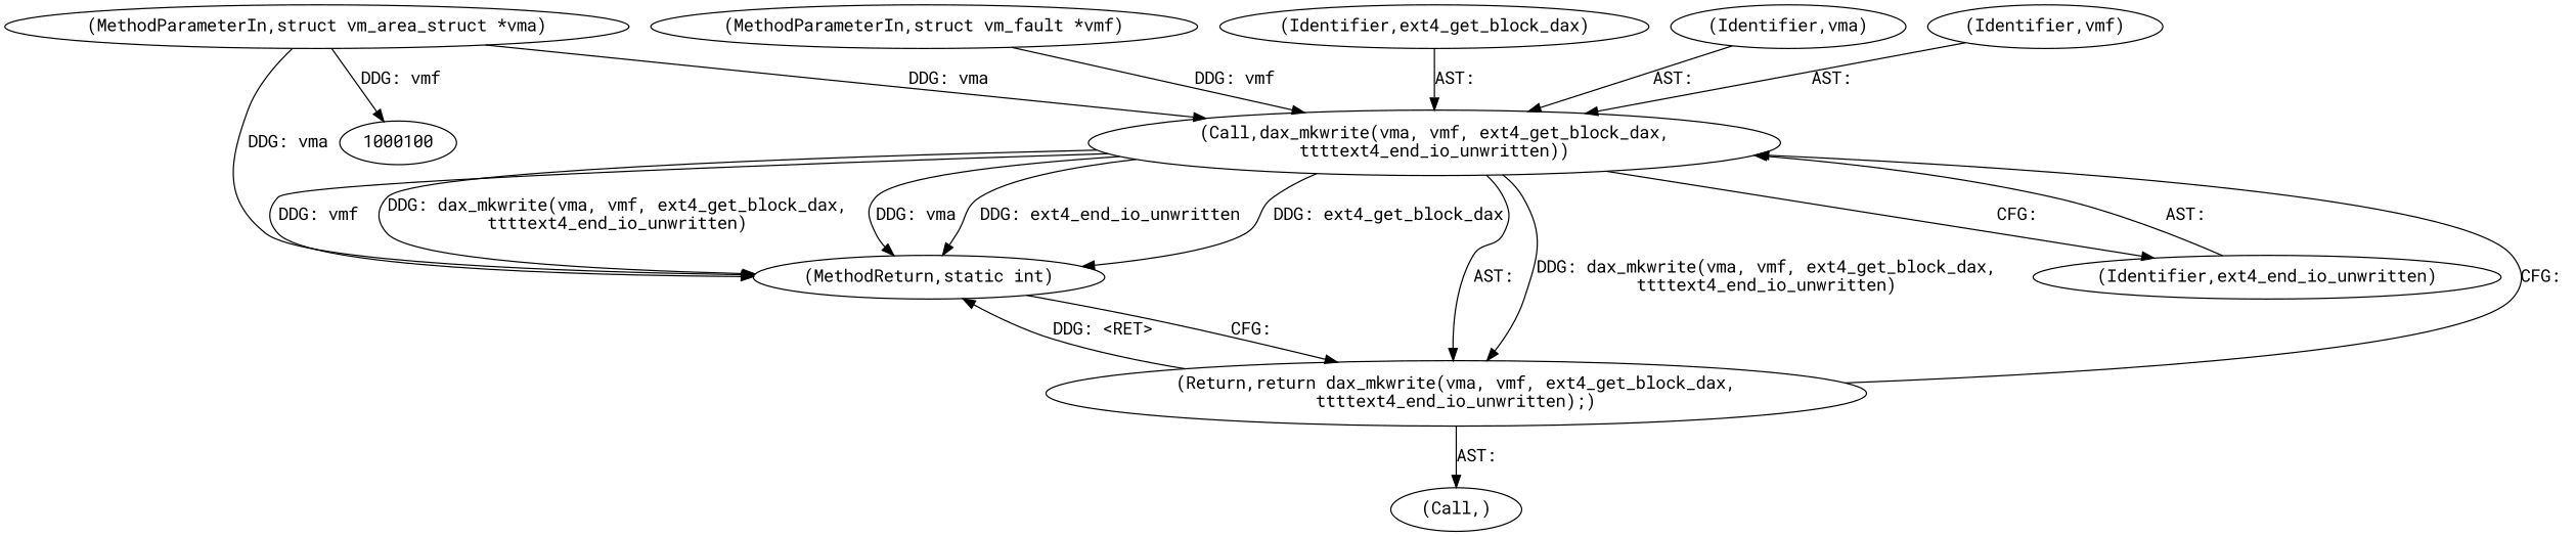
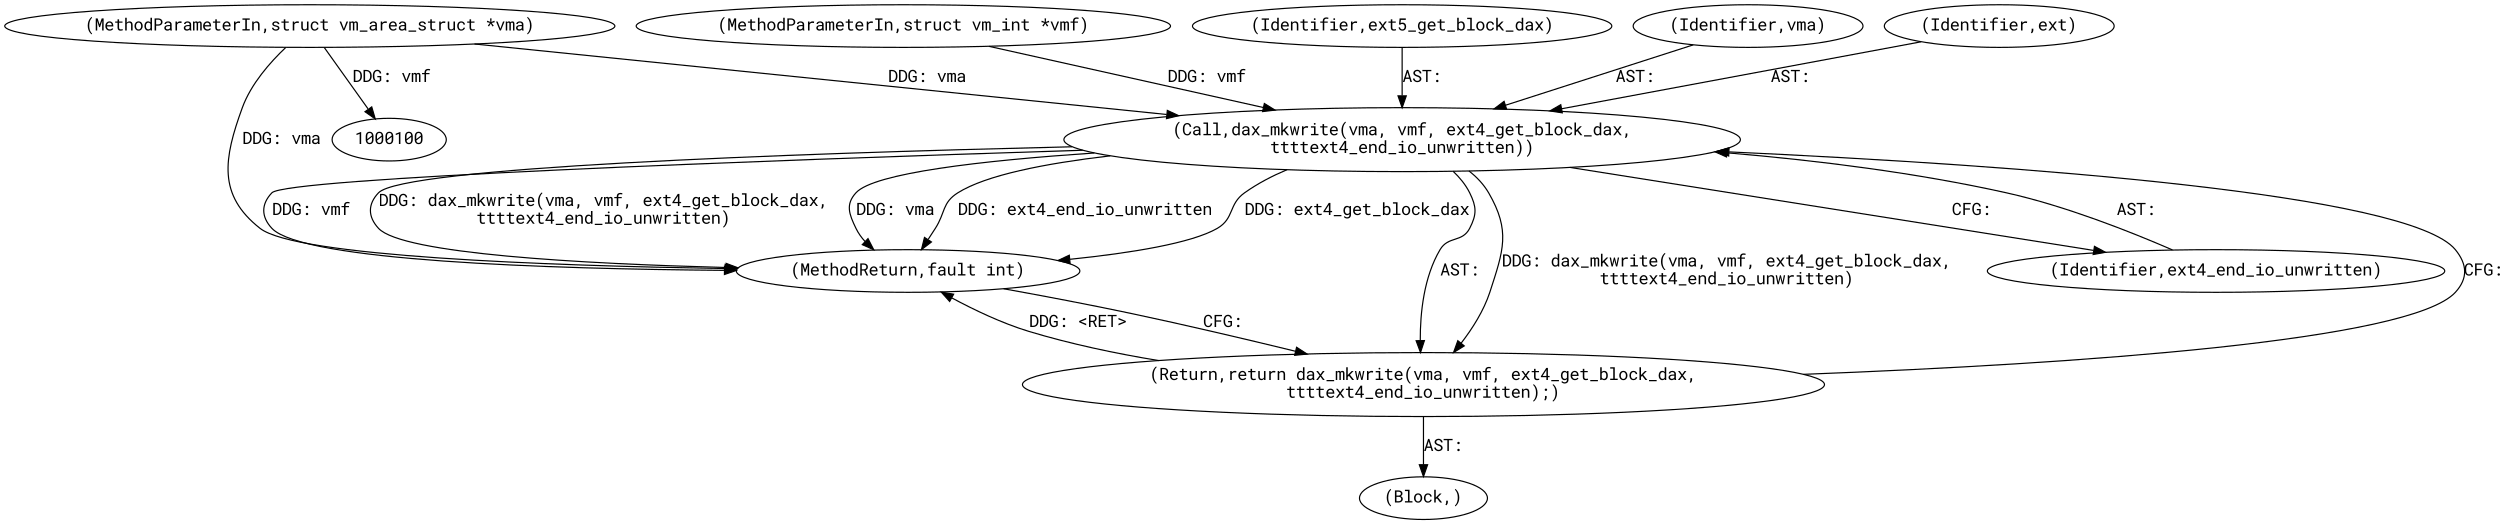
  digraph {
    fontname="Roboto Mono"
    node [fontname="Roboto Mono"]
    edge [fontname="Roboto Mono"]
    n1 [label="(MethodParameterIn,struct vm_area_struct *vma)"]
    n2 [label="(Call,dax_mkwrite(vma, vmf, ext4_get_block_dax,\n\t\t\t\text4_end_io_unwritten))"]
-   n3 [label="(MethodReturn,static int)"]
+   n3 [label="(MethodReturn,fault int)"]
    1000100
    n5 [label="(Return,return dax_mkwrite(vma, vmf, ext4_get_block_dax,\n\t\t\t\text4_end_io_unwritten);)"]
    n6 [label="(Identifier,ext4_end_io_unwritten)"]
-   n7 [label="(Call,)"]
-   n8 [label="(MethodParameterIn,struct vm_fault *vmf)"]
-   n9 [label="(Identifier,ext4_get_block_dax)"]
+   n7 [label="(Block,)"]
+   n8 [label="(MethodParameterIn,struct vm_int *vmf)"]
+   n9 [label="(Identifier,ext5_get_block_dax)"]
    n10 [label="(Identifier,vma)"]
-   n11 [label="(Identifier,vmf)"]
+   n11 [label="(Identifier,ext)"]
    n1 -> n2 [label="DDG: vma"]
    n1 -> n3 [label="DDG: vma"]
    n1 -> 1000100 [label="DDG: vmf"]
    n2 -> n3 [label="DDG: ext4_get_block_dax"]
    n2 -> n3 [label="DDG: vmf"]
    n2 -> n3 [label="DDG: dax_mkwrite(vma, vmf, ext4_get_block_dax,\n\t\t\t\text4_end_io_unwritten)"]
    n2 -> n3 [label="DDG: vma"]
    n2 -> n3 [label="DDG: ext4_end_io_unwritten"]
    n2 -> n5 [label="AST: "]
    n2 -> n5 [label="DDG: dax_mkwrite(vma, vmf, ext4_get_block_dax,\n\t\t\t\text4_end_io_unwritten)"]
    n2 -> n6 [label="CFG: "]
    n3 -> n5 [label="CFG: "]
    n5 -> n2 [label="CFG: "]
    n5 -> n3 [label="DDG: <RET>"]
    n5 -> n7 [label="AST: "]
    n6 -> n2 [label="AST: "]
    n8 -> n2 [label="DDG: vmf"]
    n9 -> n2 [label="AST: "]
    n10 -> n2 [label="AST: "]
    n11 -> n2 [label="AST: "]
  }
